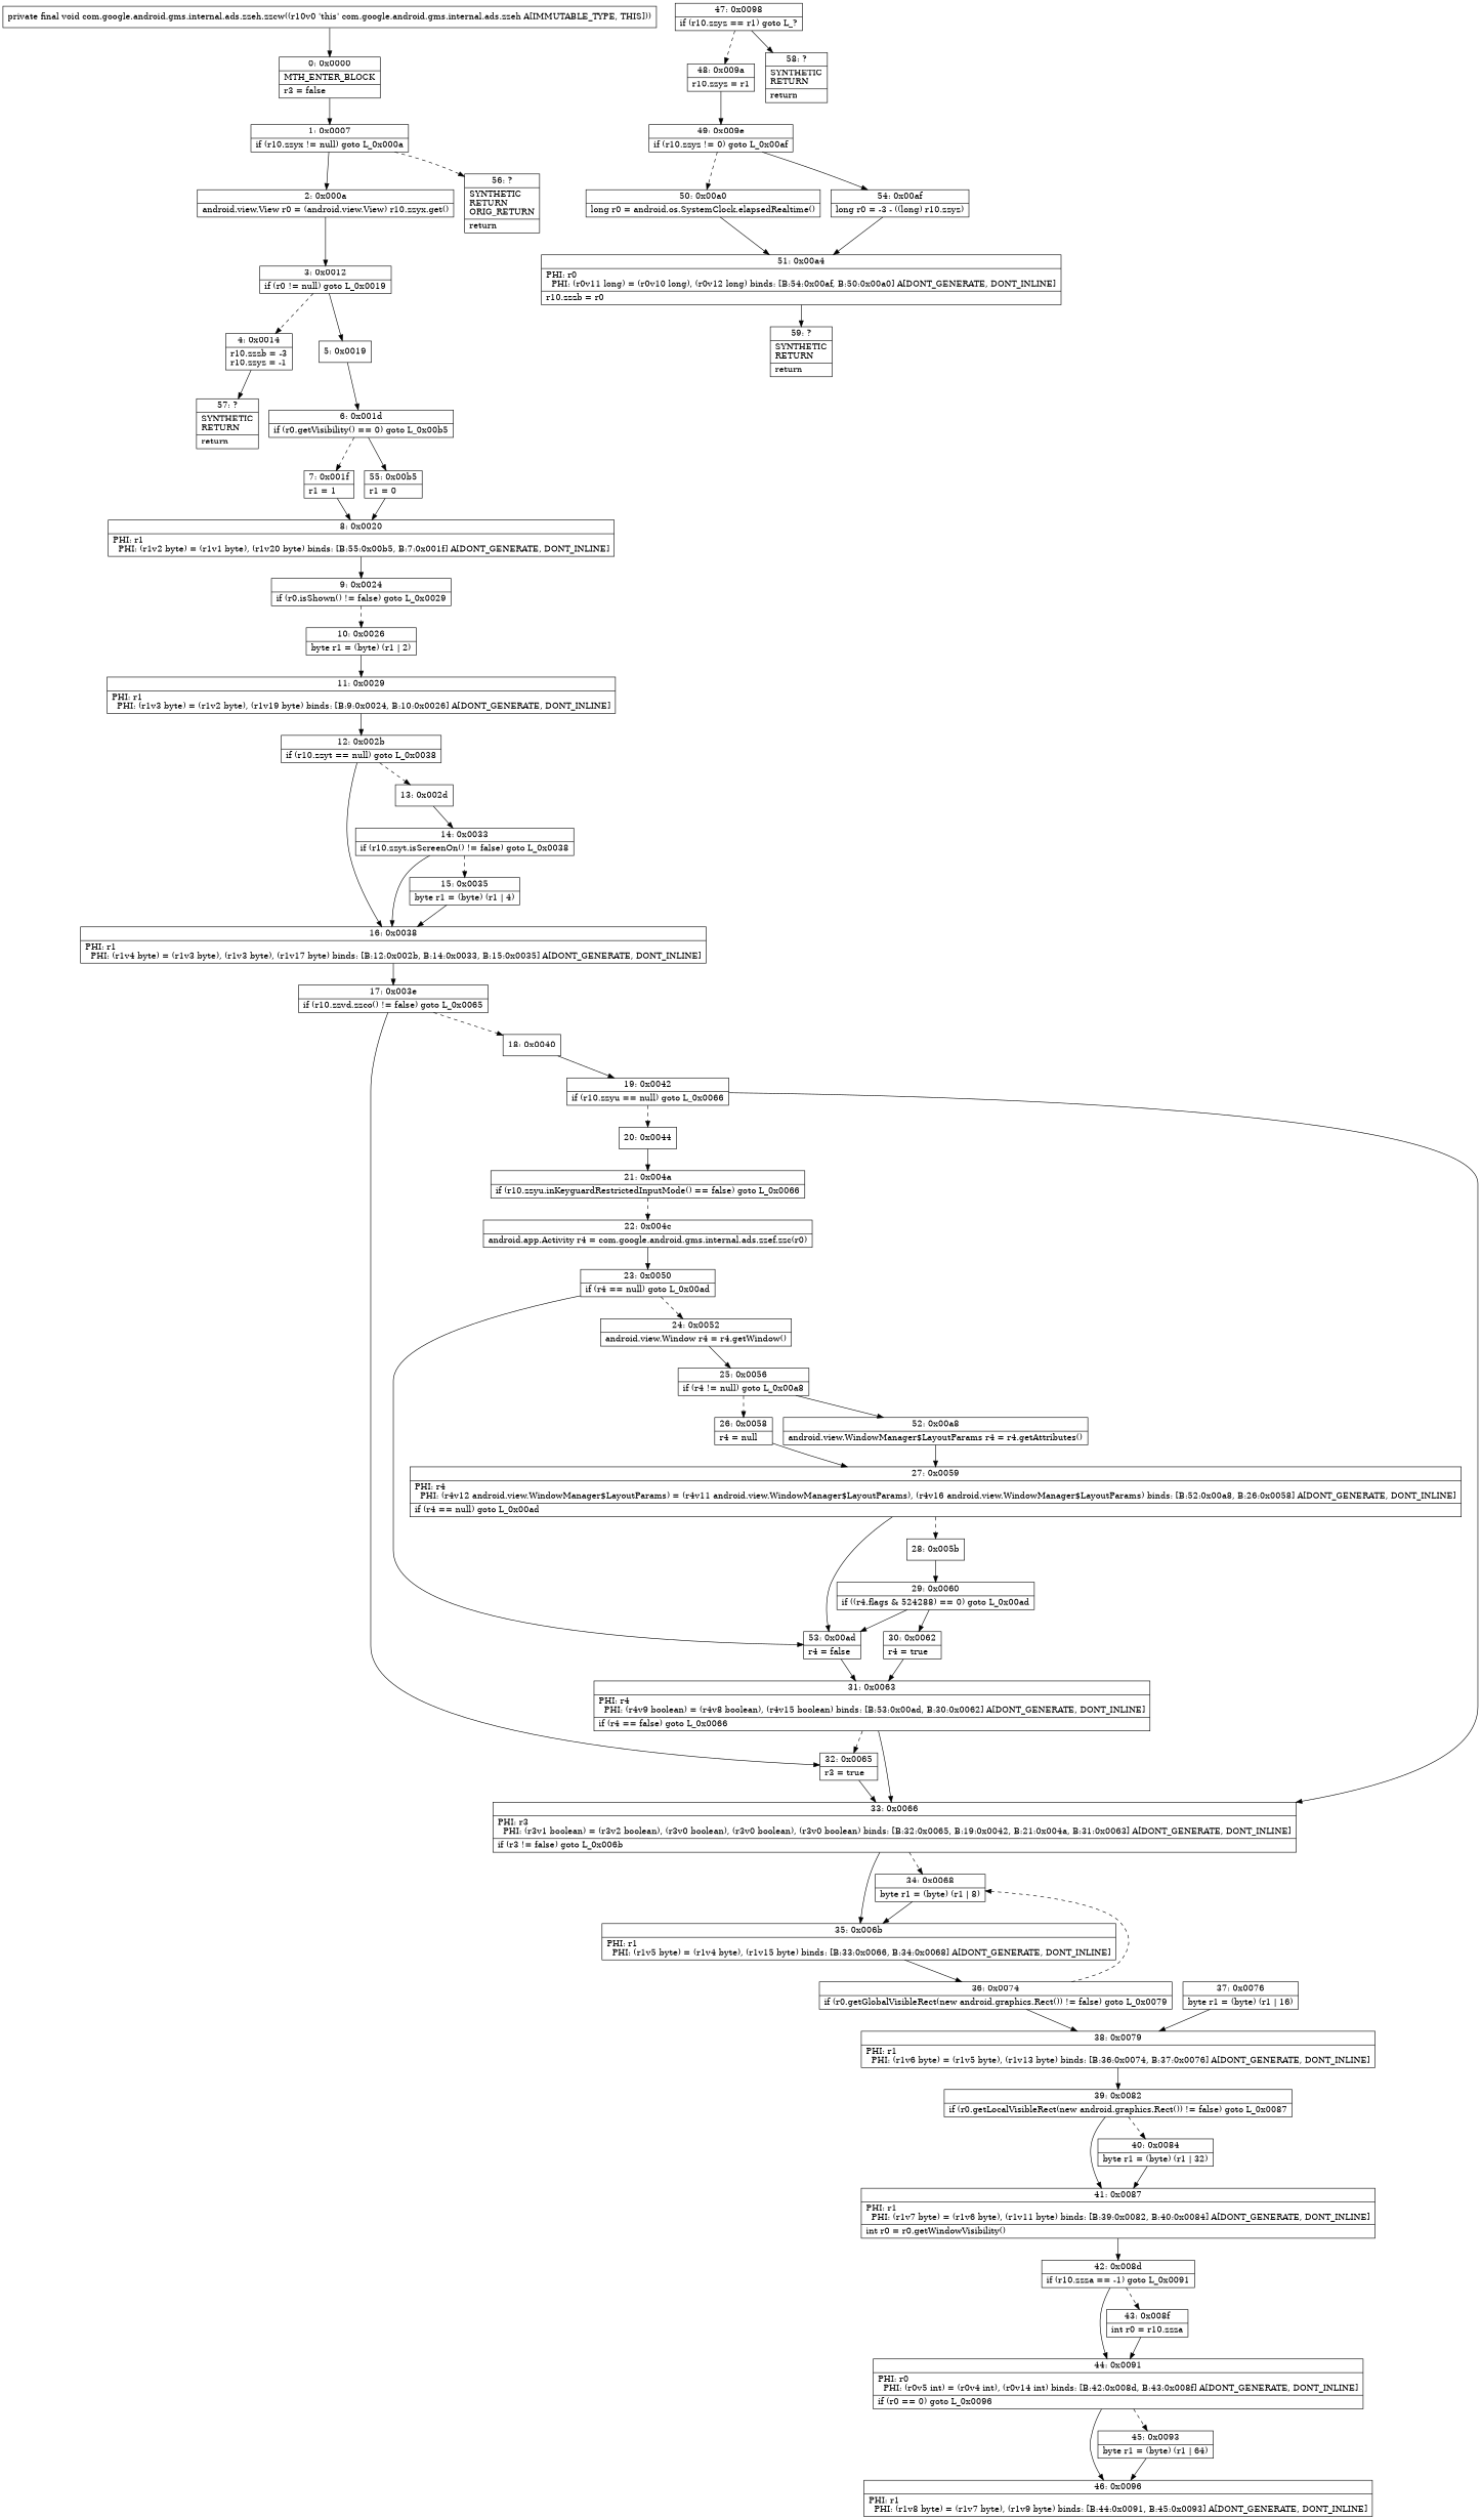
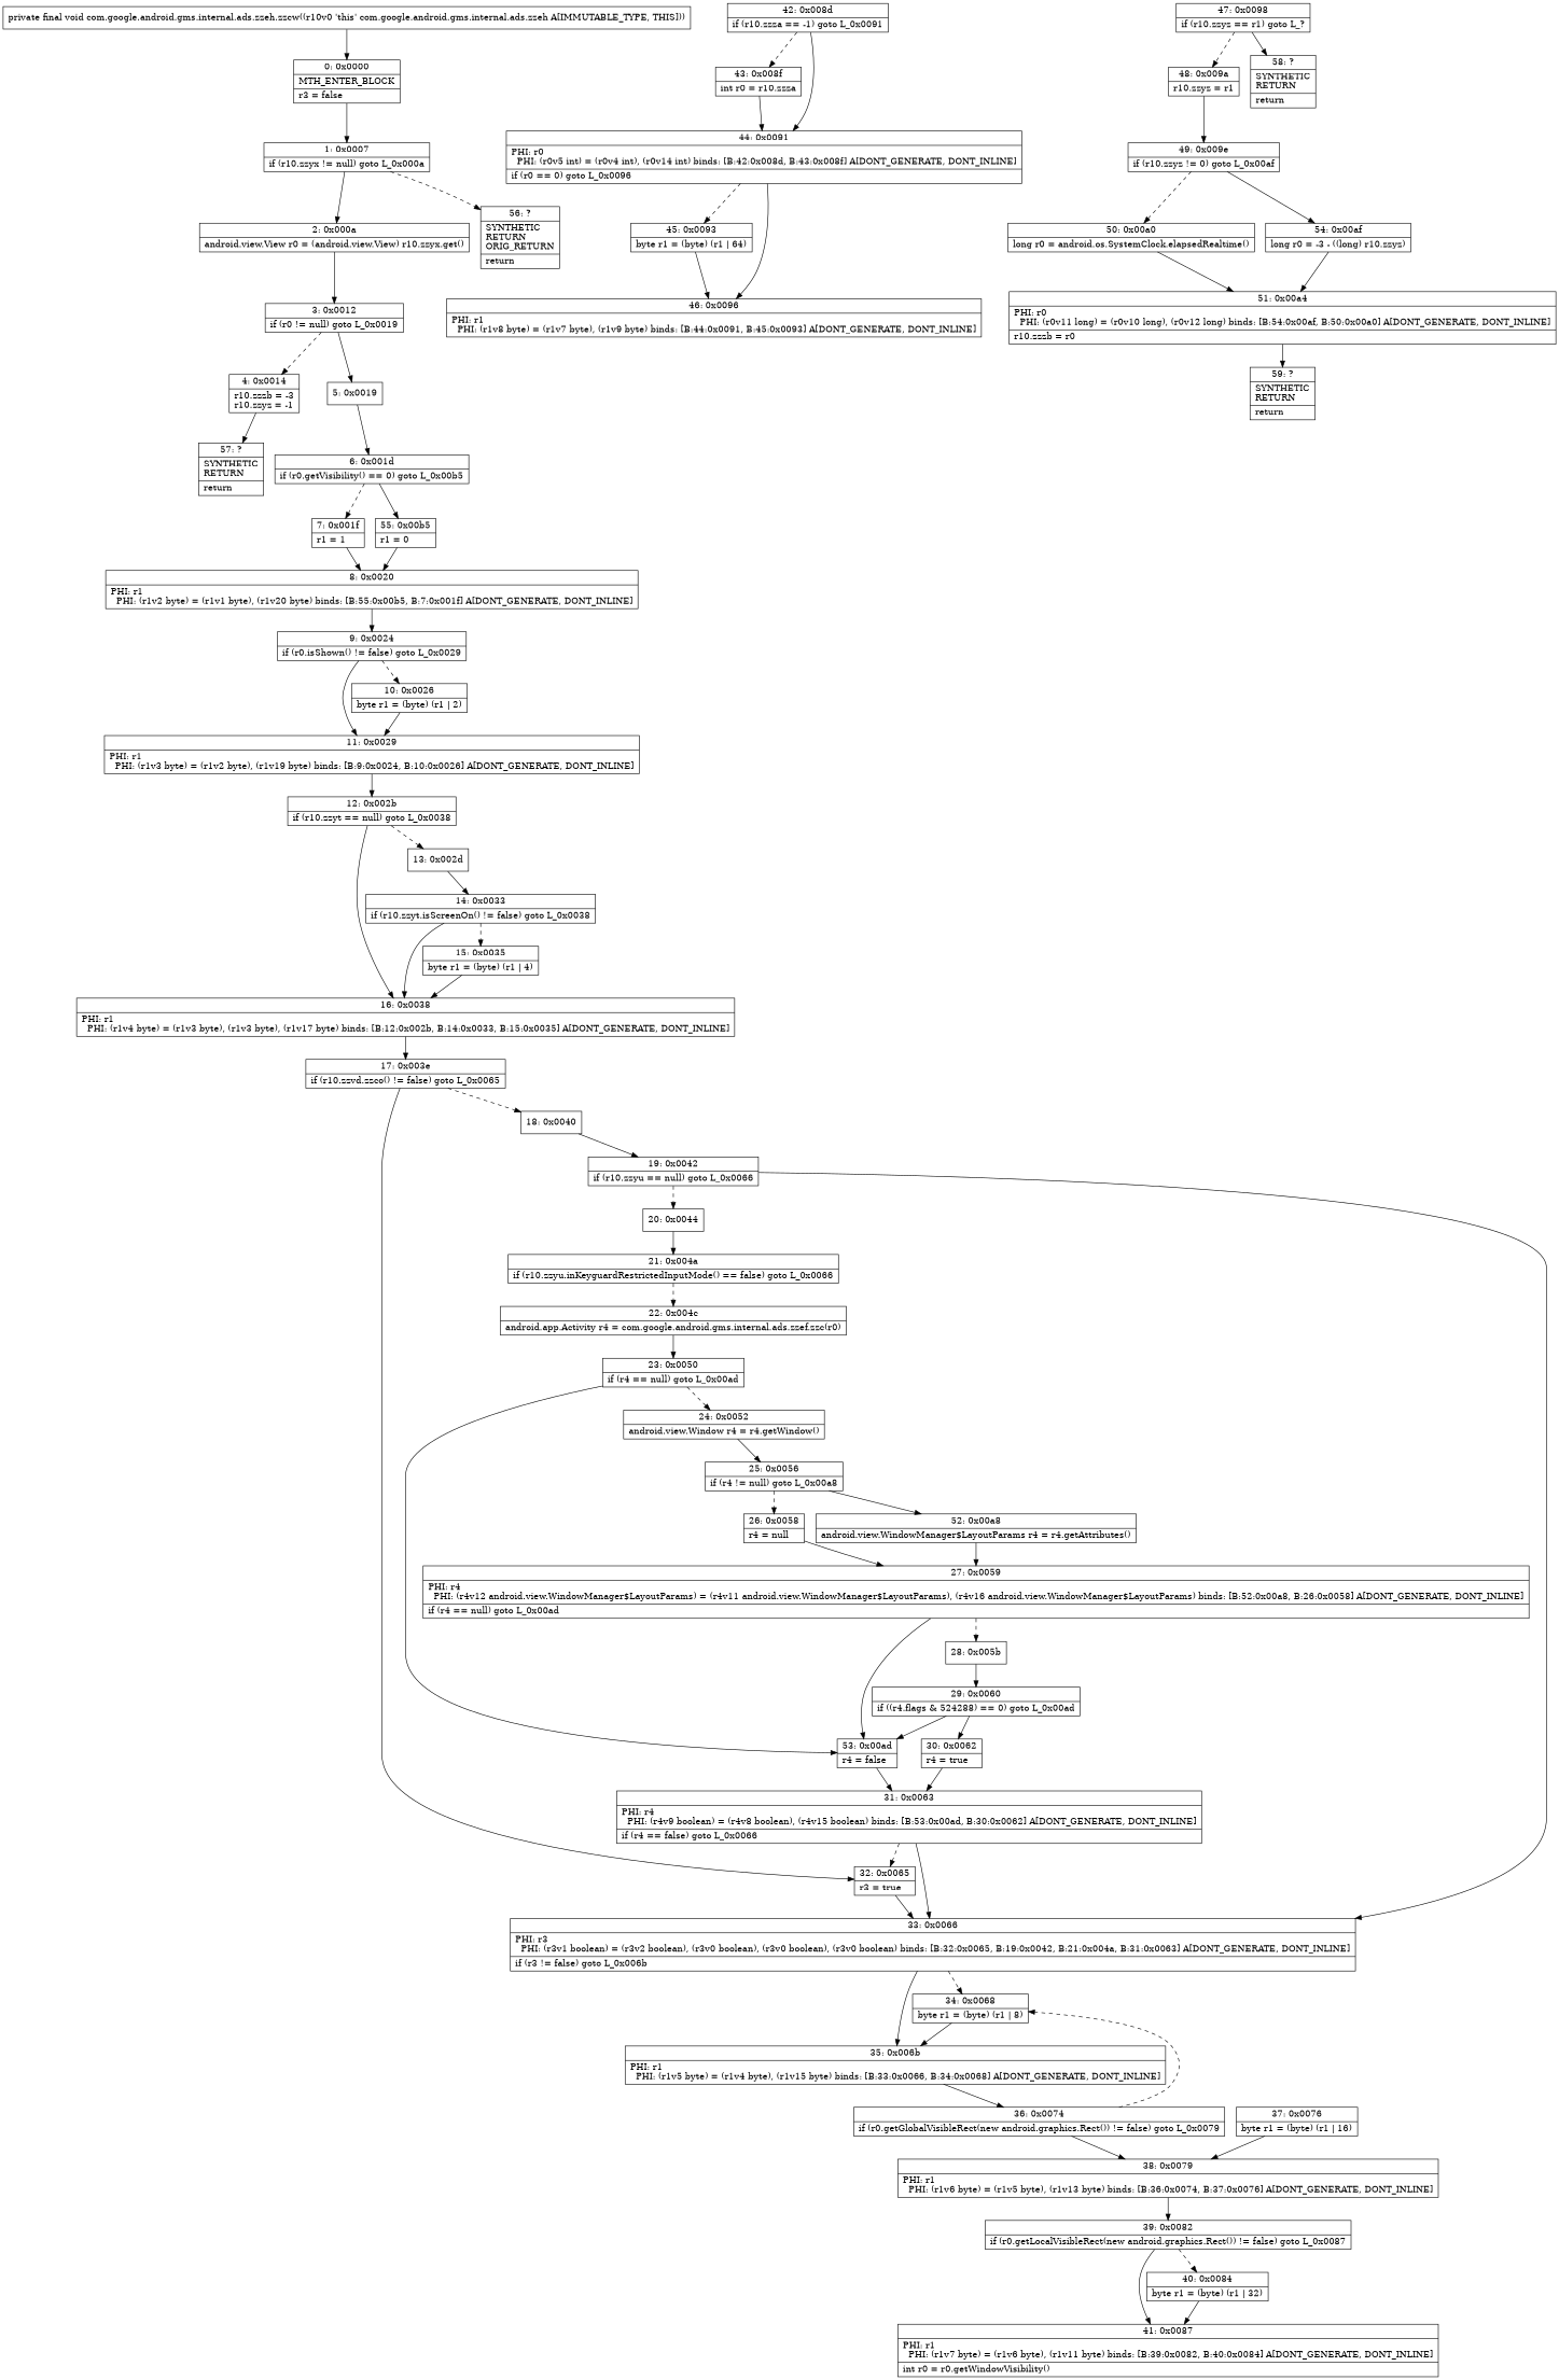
  digraph {
    node [shape=record]
    n1 [label="{0\:\ 0x0000|MTH_ENTER_BLOCK\l|r3 = false\l}"]
    n2 [label="{1\:\ 0x0007|if (r10.zzyx != null) goto L_0x000a\l}"]
    n3 [label="{2\:\ 0x000a|android.view.View r0 = (android.view.View) r10.zzyx.get()\l}"]
    n4 [label="{56\:\ ?|SYNTHETIC\lRETURN\lORIG_RETURN\l|return\l}"]
    n5 [label="{3\:\ 0x0012|if (r0 != null) goto L_0x0019\l}"]
    n6 [label="{4\:\ 0x0014|r10.zzzb = \-3\lr10.zzyz = \-1\l}"]
    n7 [label="{5\:\ 0x0019}"]
    n8 [label="{57\:\ ?|SYNTHETIC\lRETURN\l|return\l}"]
    n9 [label="{6\:\ 0x001d|if (r0.getVisibility() == 0) goto L_0x00b5\l}"]
    n10 [label="{7\:\ 0x001f|r1 = 1\l}"]
    n11 [label="{55\:\ 0x00b5|r1 = 0\l}"]
    n12 [label="{8\:\ 0x0020|PHI: r1 \l  PHI: (r1v2 byte) = (r1v1 byte), (r1v20 byte) binds: [B:55:0x00b5, B:7:0x001f] A[DONT_GENERATE, DONT_INLINE]\l}"]
    n13 [label="{9\:\ 0x0024|if (r0.isShown() != false) goto L_0x0029\l}"]
    n14 [label="{10\:\ 0x0026|byte r1 = (byte) (r1 \| 2)\l}"]
    n15 [label="{11\:\ 0x0029|PHI: r1 \l  PHI: (r1v3 byte) = (r1v2 byte), (r1v19 byte) binds: [B:9:0x0024, B:10:0x0026] A[DONT_GENERATE, DONT_INLINE]\l}"]
    n16 [label="{12\:\ 0x002b|if (r10.zzyt == null) goto L_0x0038\l}"]
    n17 [label="{13\:\ 0x002d}"]
    n18 [label="{16\:\ 0x0038|PHI: r1 \l  PHI: (r1v4 byte) = (r1v3 byte), (r1v3 byte), (r1v17 byte) binds: [B:12:0x002b, B:14:0x0033, B:15:0x0035] A[DONT_GENERATE, DONT_INLINE]\l}"]
    n19 [label="{14\:\ 0x0033|if (r10.zzyt.isScreenOn() != false) goto L_0x0038\l}"]
    n20 [label="{17\:\ 0x003e|if (r10.zzvd.zzco() != false) goto L_0x0065\l}"]
    n21 [label="{15\:\ 0x0035|byte r1 = (byte) (r1 \| 4)\l}"]
    n22 [label="{18\:\ 0x0040}"]
    n23 [label="{32\:\ 0x0065|r3 = true\l}"]
    n24 [label="{19\:\ 0x0042|if (r10.zzyu == null) goto L_0x0066\l}"]
    n25 [label="{33\:\ 0x0066|PHI: r3 \l  PHI: (r3v1 boolean) = (r3v2 boolean), (r3v0 boolean), (r3v0 boolean), (r3v0 boolean) binds: [B:32:0x0065, B:19:0x0042, B:21:0x004a, B:31:0x0063] A[DONT_GENERATE, DONT_INLINE]\l|if (r3 != false) goto L_0x006b\l}"]
    n26 [label="{20\:\ 0x0044}"]
    n27 [label="{21\:\ 0x004a|if (r10.zzyu.inKeyguardRestrictedInputMode() == false) goto L_0x0066\l}"]
    n28 [label="{34\:\ 0x0068|byte r1 = (byte) (r1 \| 8)\l}"]
    n29 [label="{35\:\ 0x006b|PHI: r1 \l  PHI: (r1v5 byte) = (r1v4 byte), (r1v15 byte) binds: [B:33:0x0066, B:34:0x0068] A[DONT_GENERATE, DONT_INLINE]\l}"]
    n30 [label="{22\:\ 0x004c|android.app.Activity r4 = com.google.android.gms.internal.ads.zzef.zzc(r0)\l}"]
    n31 [label="{23\:\ 0x0050|if (r4 == null) goto L_0x00ad\l}"]
    n32 [label="{24\:\ 0x0052|android.view.Window r4 = r4.getWindow()\l}"]
    n33 [label="{53\:\ 0x00ad|r4 = false\l}"]
    n34 [label="{25\:\ 0x0056|if (r4 != null) goto L_0x00a8\l}"]
    n35 [label="{31\:\ 0x0063|PHI: r4 \l  PHI: (r4v9 boolean) = (r4v8 boolean), (r4v15 boolean) binds: [B:53:0x00ad, B:30:0x0062] A[DONT_GENERATE, DONT_INLINE]\l|if (r4 == false) goto L_0x0066\l}"]
    n36 [label="{26\:\ 0x0058|r4 = null\l}"]
    n37 [label="{52\:\ 0x00a8|android.view.WindowManager$LayoutParams r4 = r4.getAttributes()\l}"]
    n38 [label="{27\:\ 0x0059|PHI: r4 \l  PHI: (r4v12 android.view.WindowManager$LayoutParams) = (r4v11 android.view.WindowManager$LayoutParams), (r4v16 android.view.WindowManager$LayoutParams) binds: [B:52:0x00a8, B:26:0x0058] A[DONT_GENERATE, DONT_INLINE]\l|if (r4 == null) goto L_0x00ad\l}"]
    n39 [label="{28\:\ 0x005b}"]
    n40 [label="{29\:\ 0x0060|if ((r4.flags & 524288) == 0) goto L_0x00ad\l}"]
    n41 [label="{30\:\ 0x0062|r4 = true\l}"]
    n42 [label="{36\:\ 0x0074|if (r0.getGlobalVisibleRect(new android.graphics.Rect()) != false) goto L_0x0079\l}"]
    n43 [label="{38\:\ 0x0079|PHI: r1 \l  PHI: (r1v6 byte) = (r1v5 byte), (r1v13 byte) binds: [B:36:0x0074, B:37:0x0076] A[DONT_GENERATE, DONT_INLINE]\l}"]
    n44 [label="{37\:\ 0x0076|byte r1 = (byte) (r1 \| 16)\l}"]
    n45 [label="{39\:\ 0x0082|if (r0.getLocalVisibleRect(new android.graphics.Rect()) != false) goto L_0x0087\l}"]
    n46 [label="{40\:\ 0x0084|byte r1 = (byte) (r1 \| 32)\l}"]
    n47 [label="{41\:\ 0x0087|PHI: r1 \l  PHI: (r1v7 byte) = (r1v6 byte), (r1v11 byte) binds: [B:39:0x0082, B:40:0x0084] A[DONT_GENERATE, DONT_INLINE]\l|int r0 = r0.getWindowVisibility()\l}"]
    n48 [label="{42\:\ 0x008d|if (r10.zzza == \-1) goto L_0x0091\l}"]
    n49 [label="{43\:\ 0x008f|int r0 = r10.zzza\l}"]
    n50 [label="{44\:\ 0x0091|PHI: r0 \l  PHI: (r0v5 int) = (r0v4 int), (r0v14 int) binds: [B:42:0x008d, B:43:0x008f] A[DONT_GENERATE, DONT_INLINE]\l|if (r0 == 0) goto L_0x0096\l}"]
    n51 [label="{45\:\ 0x0093|byte r1 = (byte) (r1 \| 64)\l}"]
    n52 [label="{46\:\ 0x0096|PHI: r1 \l  PHI: (r1v8 byte) = (r1v7 byte), (r1v9 byte) binds: [B:44:0x0091, B:45:0x0093] A[DONT_GENERATE, DONT_INLINE]\l}"]
    n53 [label="{47\:\ 0x0098|if (r10.zzyz == r1) goto L_?\l}"]
    n54 [label="{48\:\ 0x009a|r10.zzyz = r1\l}"]
    n55 [label="{58\:\ ?|SYNTHETIC\lRETURN\l|return\l}"]
    n56 [label="{49\:\ 0x009e|if (r10.zzyz != 0) goto L_0x00af\l}"]
    n57 [label="{50\:\ 0x00a0|long r0 = android.os.SystemClock.elapsedRealtime()\l}"]
    n58 [label="{54\:\ 0x00af|long r0 = \-3 \- ((long) r10.zzyz)\l}"]
    n59 [label="{51\:\ 0x00a4|PHI: r0 \l  PHI: (r0v11 long) = (r0v10 long), (r0v12 long) binds: [B:54:0x00af, B:50:0x00a0] A[DONT_GENERATE, DONT_INLINE]\l|r10.zzzb = r0\l}"]
    n60 [label="{59\:\ ?|SYNTHETIC\lRETURN\l|return\l}"]
    n61 [label="{private final void com.google.android.gms.internal.ads.zzeh.zzcw((r10v0 'this' com.google.android.gms.internal.ads.zzeh A[IMMUTABLE_TYPE, THIS])) }"]
    n1 -> n2
    n2 -> n3
    n2 -> n4 [style=dashed]
    n3 -> n5
    n5 -> n6 [style=dashed]
    n5 -> n7
    n6 -> n8
    n7 -> n9
    n9 -> n10 [style=dashed]
    n9 -> n11
    n10 -> n12
    n11 -> n12
    n12 -> n13
    n13 -> n14 [style=dashed]
+   n13 -> n15
    n14 -> n15
    n15 -> n16
    n16 -> n17 [style=dashed]
    n16 -> n18
    n17 -> n19
    n18 -> n20
    n19 -> n18
    n19 -> n21 [style=dashed]
    n20 -> n22 [style=dashed]
    n20 -> n23
    n21 -> n18
    n22 -> n24
    n23 -> n25
    n24 -> n25
    n24 -> n26 [style=dashed]
    n25 -> n28 [style=dashed]
    n25 -> n29
    n26 -> n27
    n27 -> n30 [style=dashed]
    n28 -> n29
    n29 -> n42
    n30 -> n31
    n31 -> n32 [style=dashed]
    n31 -> n33
    n32 -> n34
    n33 -> n35
    n34 -> n36 [style=dashed]
    n34 -> n37
    n35 -> n23 [style=dashed]
    n35 -> n25
    n36 -> n38
    n37 -> n38
    n38 -> n33
    n38 -> n39 [style=dashed]
    n39 -> n40
    n40 -> n33
    n40 -> n41 [style=solid]
    n41 -> n35
    n42 -> n28 [style=dashed]
    n42 -> n43
    n43 -> n45
    n44 -> n43
    n45 -> n46 [style=dashed]
    n45 -> n47
    n46 -> n47
-   n47 -> n48
    n48 -> n49 [style=dashed]
    n48 -> n50
    n49 -> n50
    n50 -> n51 [style=dashed]
    n50 -> n52
    n51 -> n52
    n53 -> n54 [style=dashed]
    n53 -> n55
    n54 -> n56
    n56 -> n57 [style=dashed]
    n56 -> n58
    n57 -> n59
    n58 -> n59
    n59 -> n60
    n61 -> n1
  }
